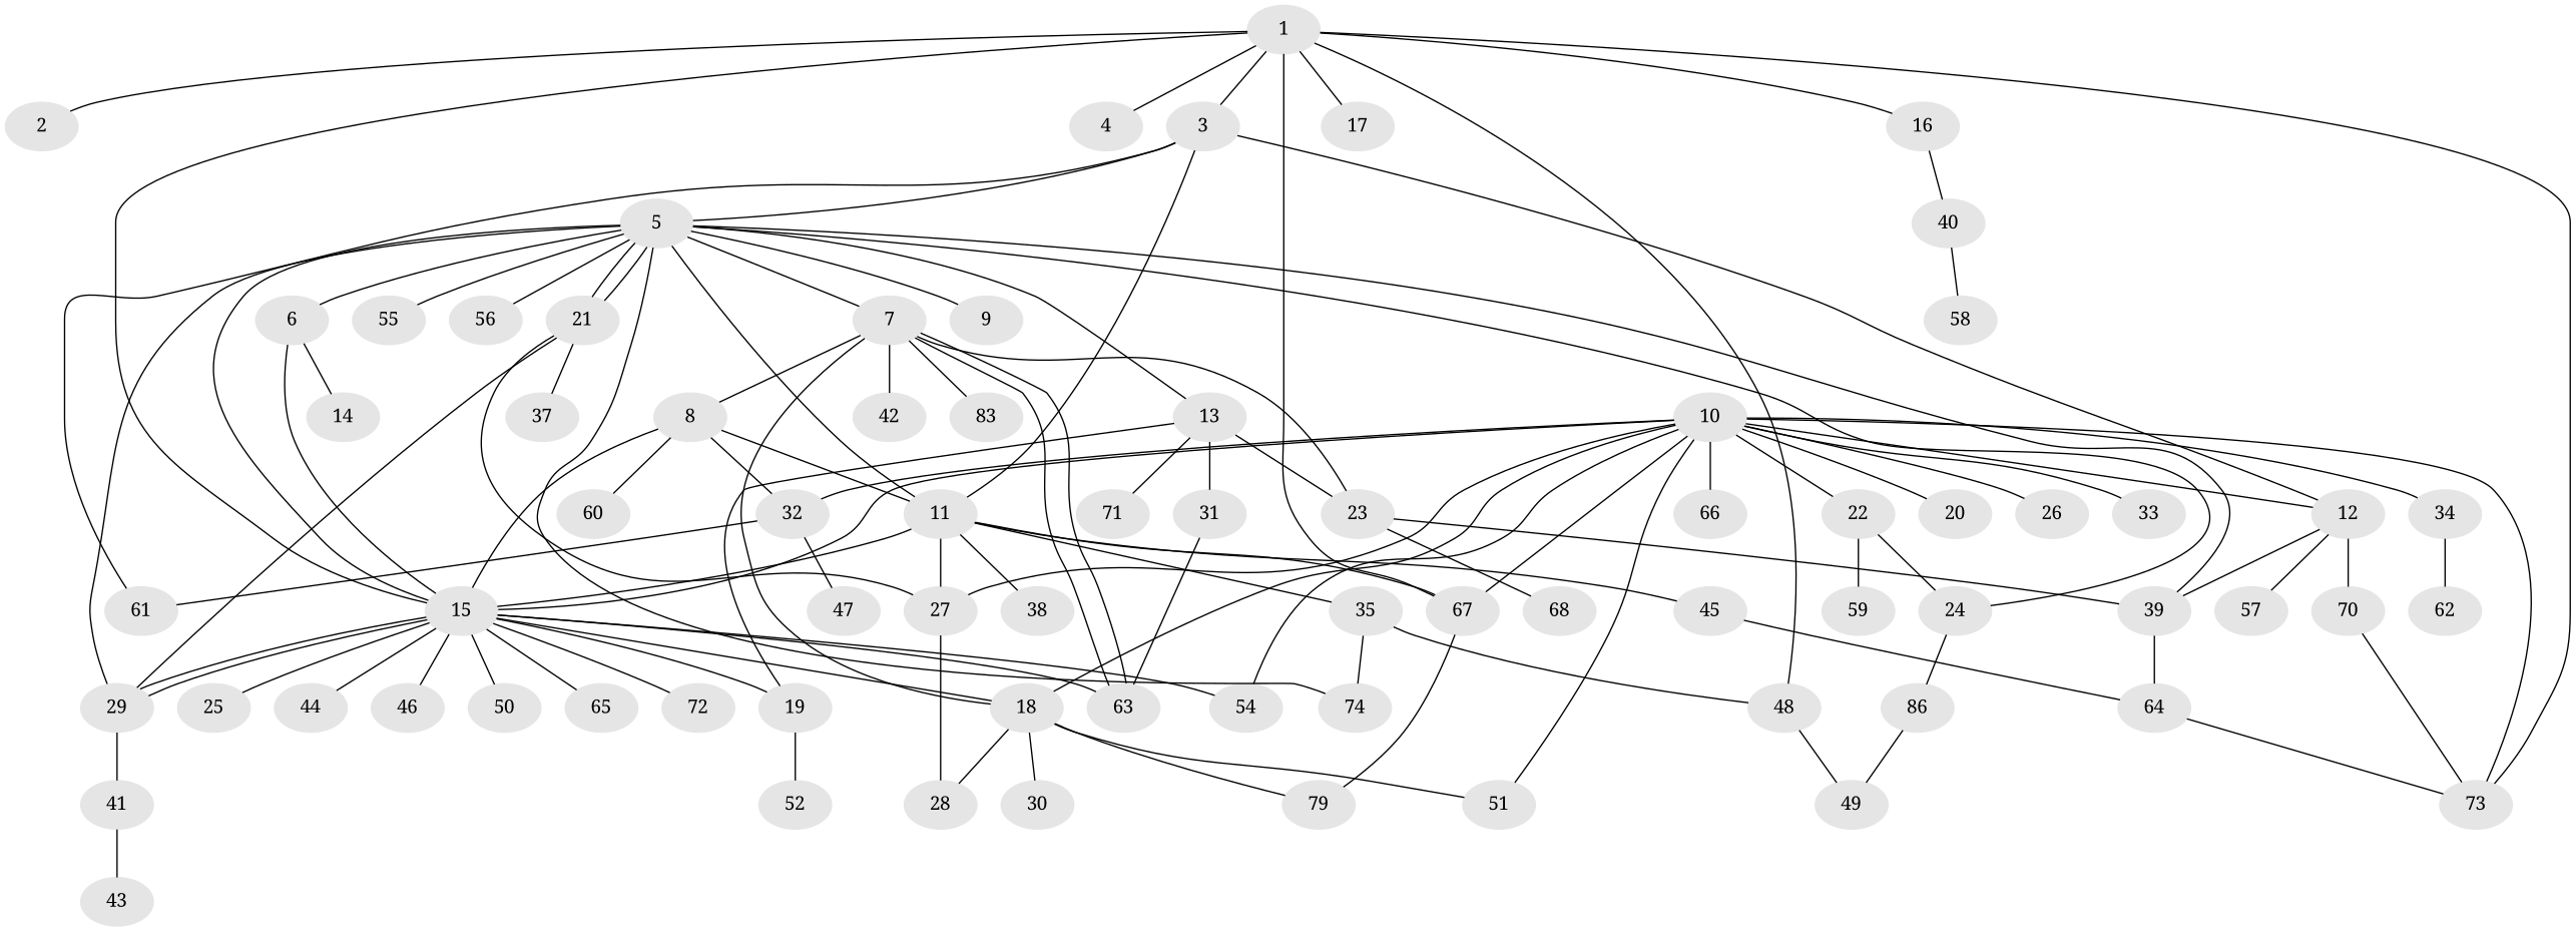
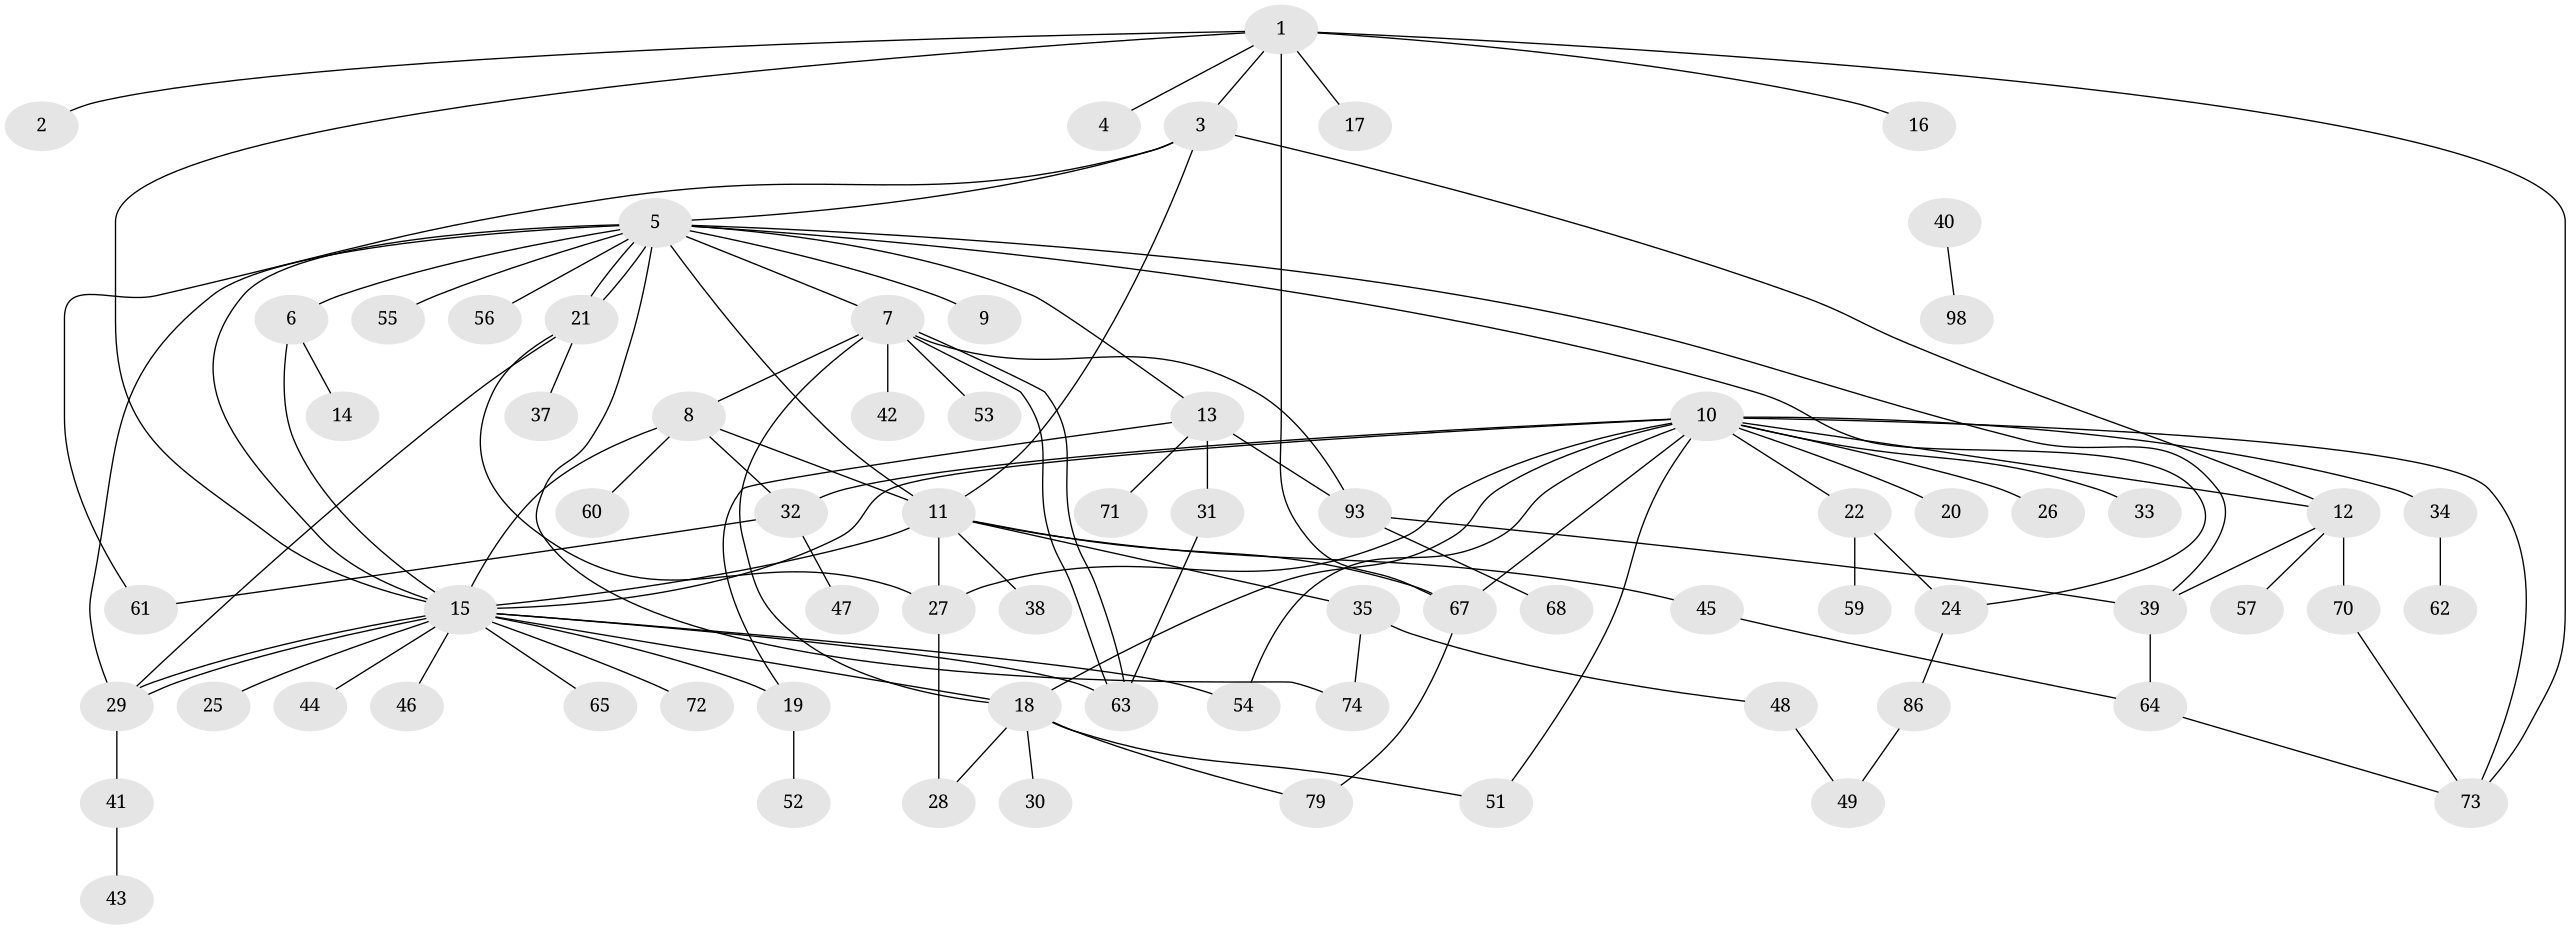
  graph {
    fontname="Noto Serif"
    node [color=gray90 fontname="Noto Serif" style=filled]
    edge [fontname="Noto Serif"]
    1
    2
    3
    4
    15
    16
    17
    48
    67
    73
    5
    11
    12
    61
    29
    18
    63
    54
    19
    25
    44
    46
-   50
    65
    72
    40
    49
    n28 [label=79]
    6
    7
    9
    13
    21
    24
    39
    55
    56
    74
    27
    35
    38
    45
    57
    70
    14
    8
-   23
+   23 [label=93]
    42
-   53 [label=83]
+   53
    31
    71
    37
    n53 [label=86]
    41
    64
    32
    60
    10
    20
    22
    26
    33
    34
    51
-   66
    28
    30
    68
    47
    59
    62
    52
-   58
+   58 [label=98]
    43
    1 -- 2
    1 -- 3
    1 -- 4
    1 -- 15
    1 -- 16
    1 -- 17
-   1 -- 48
    1 -- 67
    1 -- 73
    3 -- 5
    3 -- 11
    3 -- 12
    3 -- 61
    15 -- 29
    15 -- 29
    15 -- 18
    15 -- 63
    15 -- 54
    15 -- 19
    15 -- 25
    15 -- 44
    15 -- 46
-   15 -- 50
    15 -- 65
    15 -- 72
-   16 -- 40
    48 -- 49
    67 -- n28
    5 -- 15
    5 -- 11
    5 -- 29
    5 -- 6
    5 -- 7
    5 -- 9
    5 -- 13
    5 -- 21
    5 -- 21
    5 -- 24
    5 -- 39
    5 -- 55
    5 -- 56
    5 -- 74
    11 -- 15
    11 -- 67
    11 -- 27
    11 -- 35
    11 -- 38
    11 -- 45
    12 -- 39
    12 -- 57
    12 -- 70
    29 -- 41
    18 -- n28
    18 -- 51
    18 -- 28
    18 -- 30
    19 -- 52
    40 -- 58
    6 -- 15
    6 -- 14
    7 -- 18
    7 -- 63
    7 -- 63
    7 -- 8
    7 -- 23
    7 -- 42
    7 -- 53
    13 -- 19
    13 -- 23
    13 -- 31
    13 -- 71
    21 -- 29
    21 -- 27
    21 -- 37
    24 -- n53
    39 -- 64
    27 -- 28
    35 -- 48
    35 -- 74
    45 -- 64
    70 -- 73
    8 -- 15
    8 -- 11
    8 -- 32
    8 -- 60
    23 -- 39
    23 -- 68
    31 -- 63
    n53 -- 49
    41 -- 43
    64 -- 73
    32 -- 61
    32 -- 47
    10 -- 15
    10 -- 67
    10 -- 73
    10 -- 12
    10 -- 18
    10 -- 54
    10 -- 27
    10 -- 32
    10 -- 20
    10 -- 22
    10 -- 26
    10 -- 33
    10 -- 34
    10 -- 51
-   10 -- 66
    22 -- 24
    22 -- 59
    34 -- 62
  }
